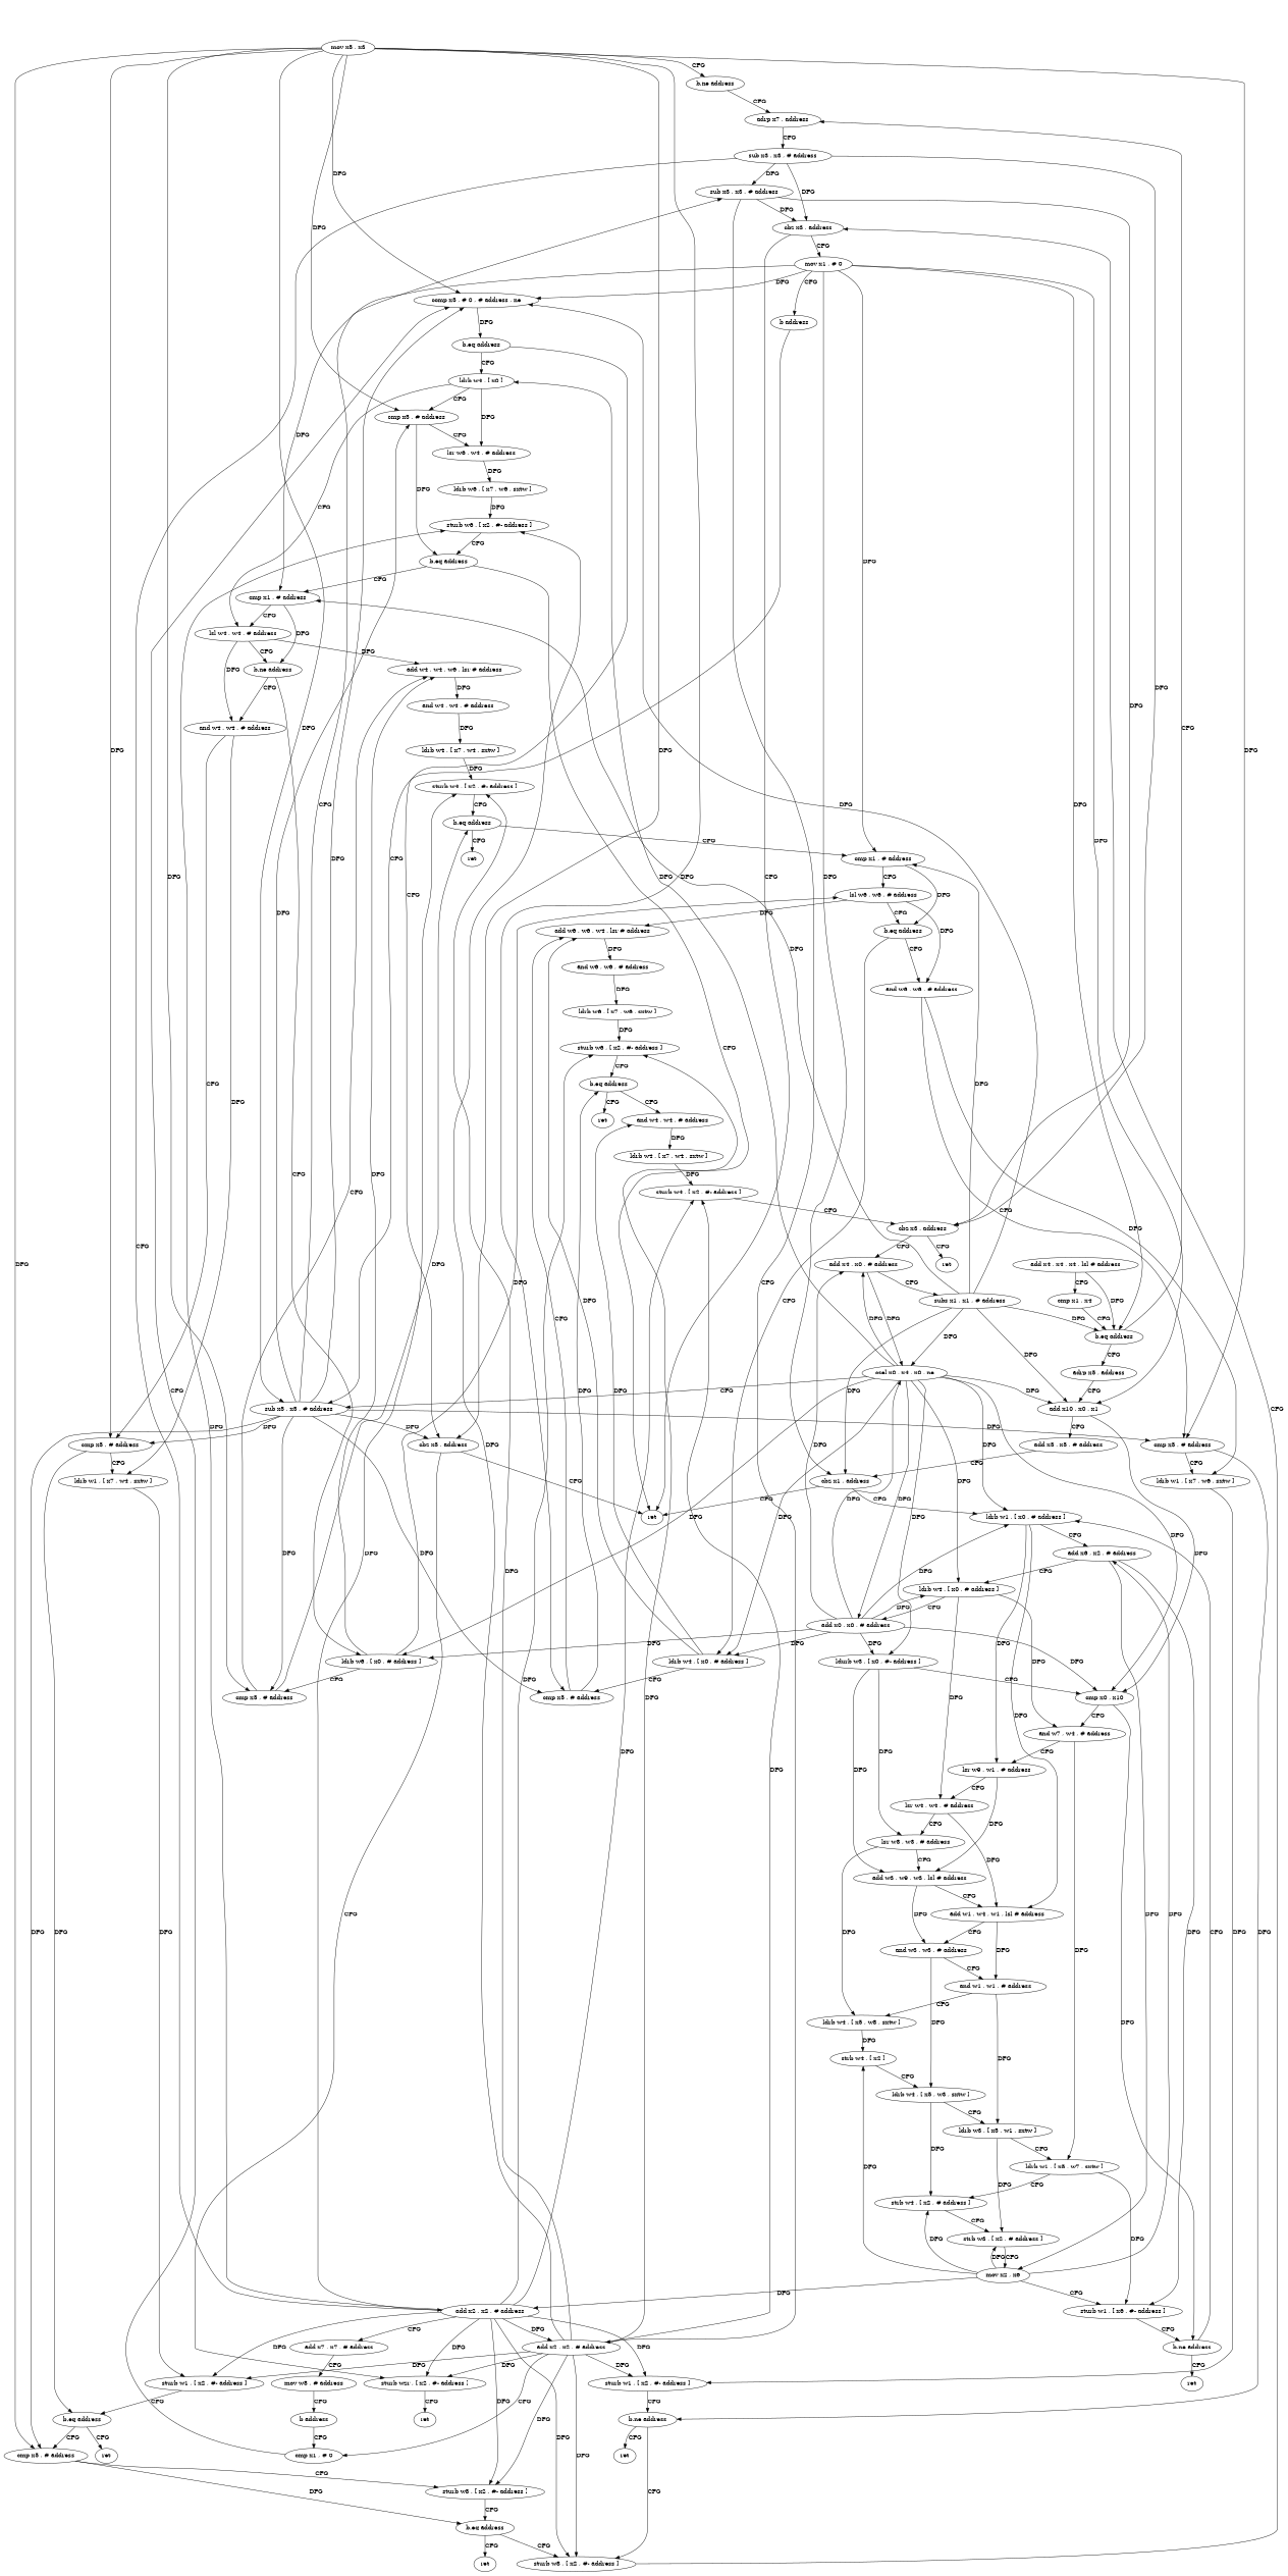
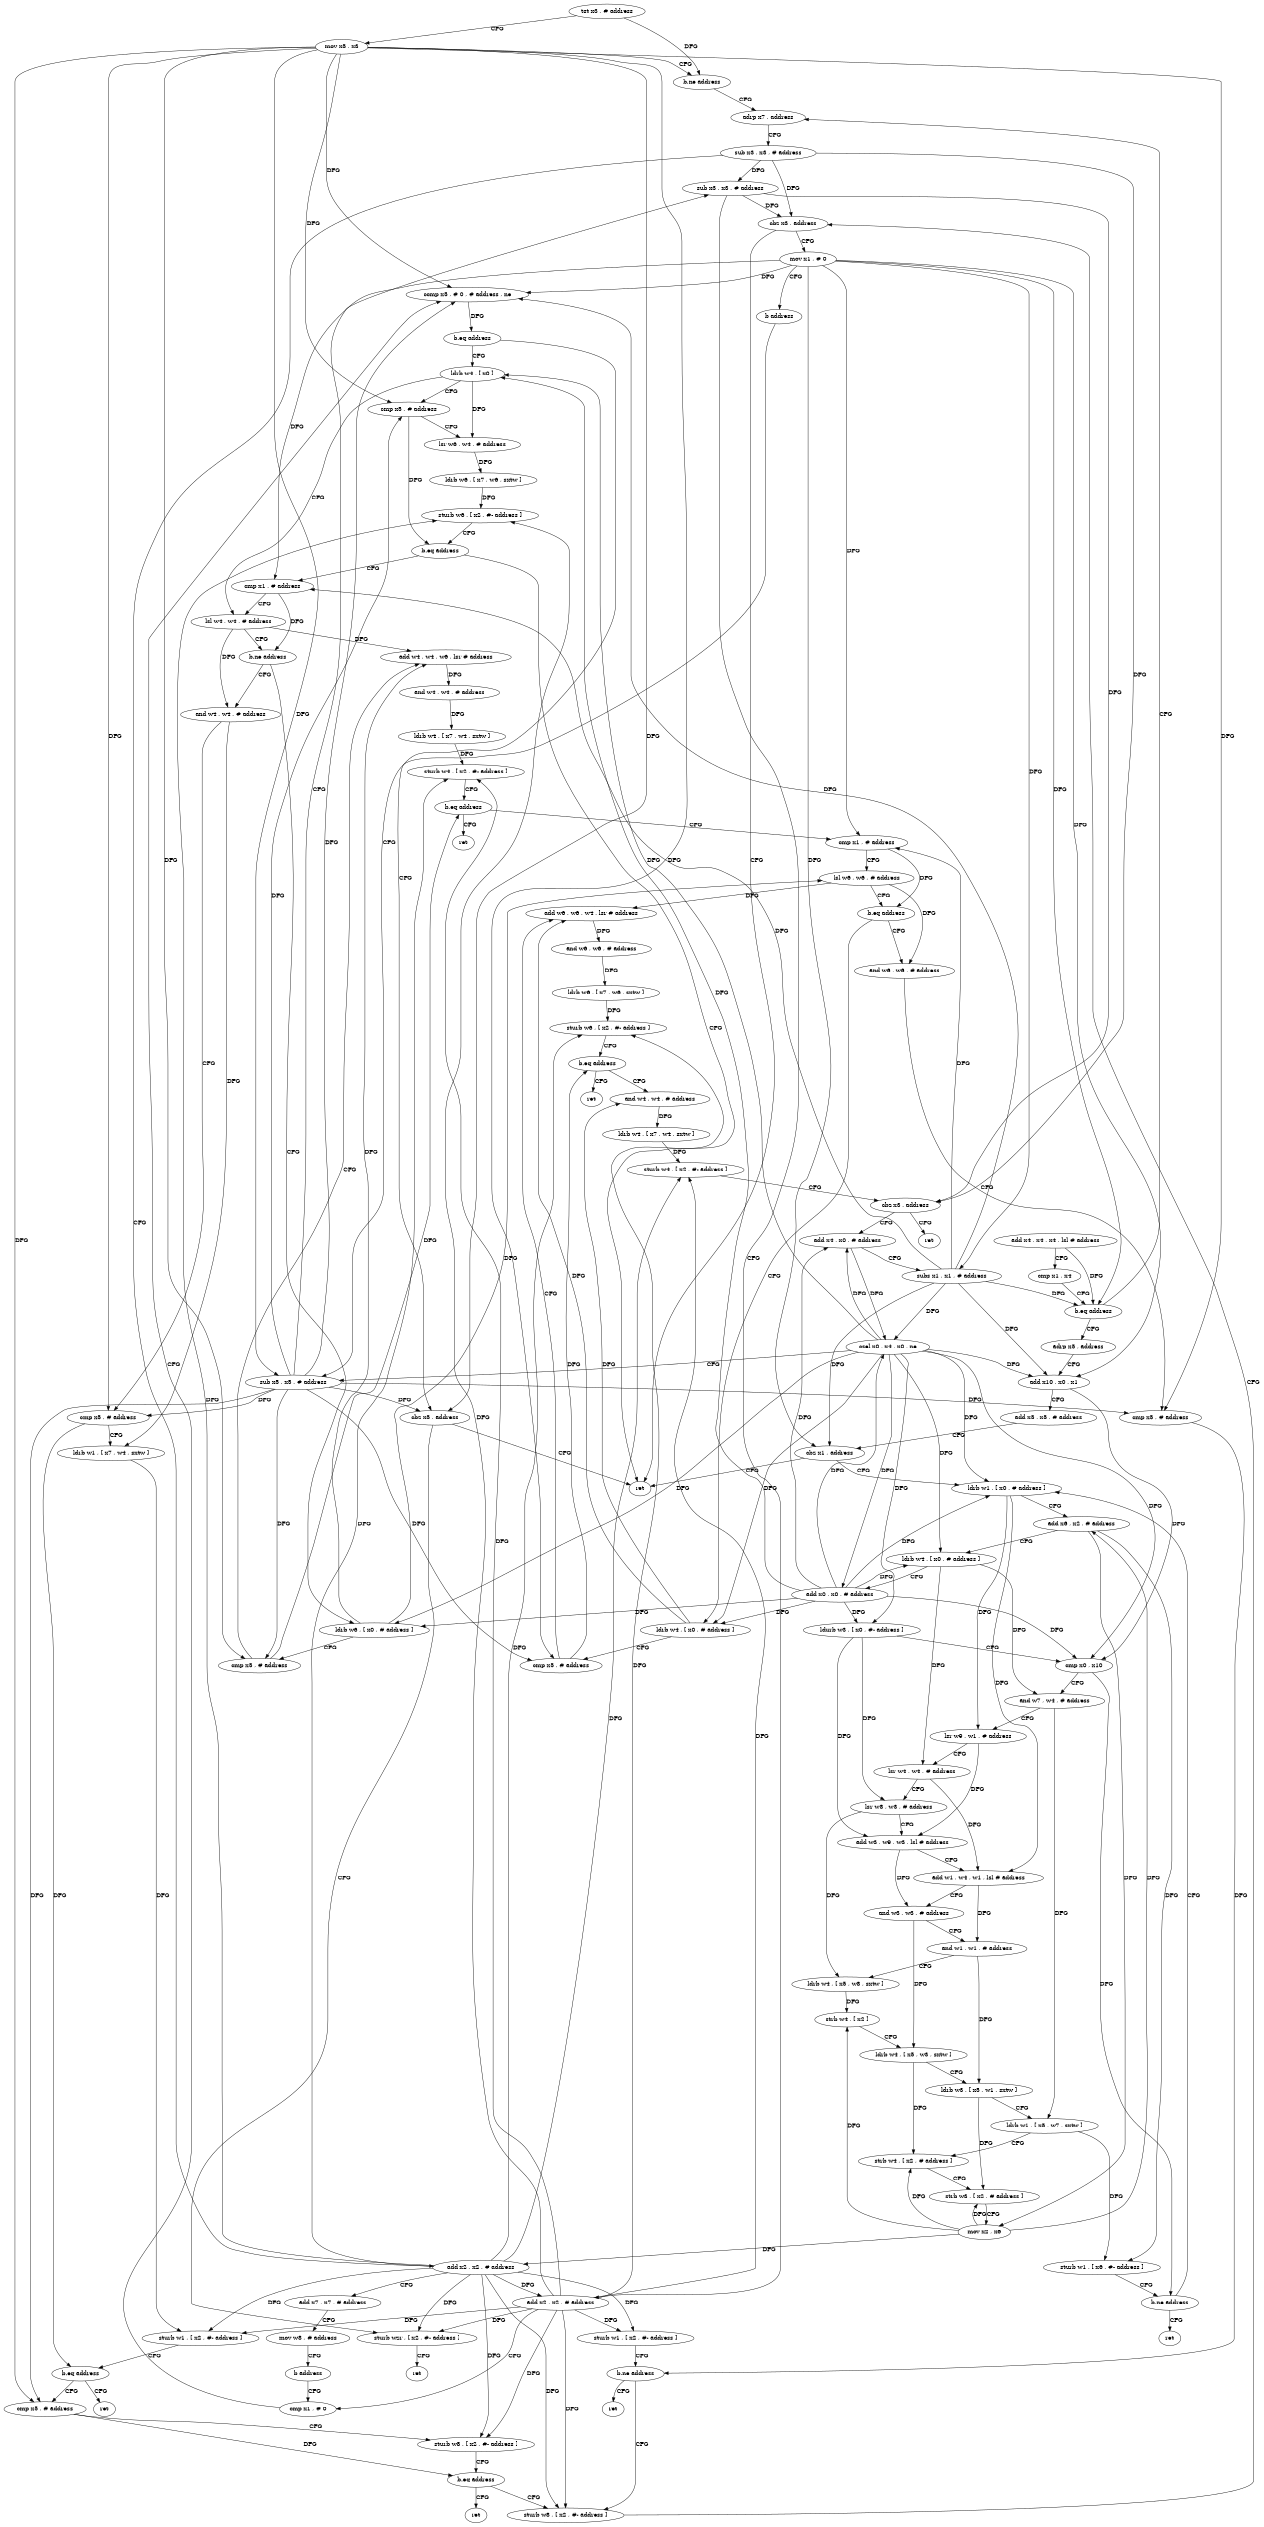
  digraph {
+   n1 [label="tst x3 , # address"]
    n2 [label="mov x5 , x3"]
    n3 [label="b.ne address"]
    n4 [label="ccmp x5 , # 0 , # address , ne"]
    n5 [label="cbz x5 , address"]
    n6 [label="cmp x5 , # address"]
    n7 [label="cmp x5 , # address"]
    n8 [label="cmp x5 , # address"]
    n9 [label="cmp x5 , # address"]
    n10 [label="cmp x5 , # address"]
    n11 [label="cmp x5 , # address"]
    n12 [label="sub x5 , x5 , # address"]
    n13 [label="adrp x7 , address"]
    n14 [label="b.eq address"]
    n15 [label="sturb wzr , [ x2 , #- address ]"]
    n16 [label=ret]
    n17 [label="lsr w6 , w4 , # address"]
    n18 [label="b.eq address"]
    n19 [label="add w4 , w4 , w6 , lsr # address"]
    n20 [label="b.eq address"]
    n21 [label="ldrb w1 , [ x7 , w4 , sxtw ]"]
    n22 [label="b.eq address"]
    n23 [label="sturb w8 , [ x2 , #- address ]"]
    n24 [label="b.eq address"]
-   n25 [label="ldrb w1 , [ x7 , w6 , sxtw ]"]
    n26 [label="b.ne address"]
    n27 [label="add w6 , w6 , w4 , lsr # address"]
    n28 [label="b.eq address"]
    n29 [label="sub x3 , x3 , # address"]
    n30 [label="sub x3 , x3 , # address"]
    n31 [label="add x2 , x2 , # address"]
    n32 [label="cbz x3 , address"]
    n33 [label="cbz x3 , address"]
    n34 [label="add x4 , x4 , x4 , lsl # address"]
    n35 [label="cmp x1 , x4"]
    n36 [label="b.eq address"]
    n37 [label="add x7 , x7 , # address"]
    n38 [label="sturb w6 , [ x2 , #- address ]"]
    n39 [label="sturb w4 , [ x2 , #- address ]"]
    n40 [label="sturb w1 , [ x2 , #- address ]"]
    n41 [label="sturb w8 , [ x2 , #- address ]"]
    n42 [label="sturb w1 , [ x2 , #- address ]"]
    n43 [label="sturb w6 , [ x2 , #- address ]"]
    n44 [label="sturb w4 , [ x2 , #- address ]"]
    n45 [label="add x2 , x2 , # address"]
    n46 [label="mov x1 , # 0"]
    n47 [label="add x4 , x0 , # address"]
    n48 [label=ret]
    n49 [label="mov w8 , # address"]
    n50 [label=ret]
    n51 [label="cmp x1 , # 0"]
    n52 [label="b address"]
    n53 [label="adrp x5 , address"]
    n54 [label="add x10 , x0 , x1"]
    n55 [label="add x5 , x5 , # address"]
    n56 [label="cmp x0 , x10"]
    n57 [label="ldrb w4 , [ x0 ]"]
    n58 [label="lsl w4 , w4 , # address"]
    n59 [label="ldrb w6 , [ x7 , w6 , sxtw ]"]
    n60 [label="b.ne address"]
    n61 [label="and w4 , w4 , # address"]
    n62 [label="cbz x1 , address"]
    n63 [label="and w7 , w4 , # address"]
    n64 [label="b.ne address"]
    n65 [label="ldrb w1 , [ x0 , # address ]"]
    n66 [label="add x6 , x2 , # address"]
    n67 [label="lsr w9 , w1 , # address"]
    n68 [label="add w1 , w4 , w1 , lsl # address"]
    n69 [label="ldrb w4 , [ x0 , # address ]"]
    n70 [label="mov x2 , x6"]
    n71 [label="sturb w1 , [ x6 , #- address ]"]
    n72 [label="lsr w4 , w4 , # address"]
    n73 [label="add w3 , w9 , w3 , lsl # address"]
    n74 [label="and w3 , w3 , # address"]
    n75 [label="and w1 , w1 , # address"]
    n76 [label="cmp x1 , # address"]
    n77 [label="ldrb w6 , [ x0 , # address ]"]
    n78 [label="add x0 , x0 , # address"]
    n79 [label="strb w4 , [ x2 ]"]
    n80 [label="strb w4 , [ x2 , # address ]"]
    n81 [label="strb w3 , [ x2 , # address ]"]
    n82 [label="ldurb w3 , [ x0 , #- address ]"]
    n83 [label="ldrb w4 , [ x0 , # address ]"]
    n84 [label="csel x0 , x4 , x0 , ne"]
    n85 [label="ldrb w1 , [ x5 , w7 , sxtw ]"]
    n86 [label="lsr w8 , w3 , # address"]
    n87 [label="lsl w6 , w6 , # address"]
    n88 [label="and w4 , w4 , # address"]
    n89 [label="subs x1 , x1 , # address"]
    n90 [label="ldrb w4 , [ x5 , w8 , sxtw ]"]
    n91 [label=ret]
    n92 [label="ldrb w4 , [ x5 , w3 , sxtw ]"]
    n93 [label="ldrb w3 , [ x5 , w1 , sxtw ]"]
    n94 [label="and w4 , w4 , # address"]
    n95 [label="b.eq address"]
    n96 [label="and w6 , w6 , # address"]
    n97 [label=ret]
    n98 [label="cmp x1 , # address"]
    n99 [label="ldrb w4 , [ x7 , w4 , sxtw ]"]
    n100 [label=ret]
    n101 [label=ret]
    n102 [label="and w6 , w6 , # address"]
    n103 [label="ldrb w4 , [ x7 , w4 , sxtw ]"]
    n104 [label=ret]
    n105 [label=ret]
    n106 [label="ldrb w6 , [ x7 , w6 , sxtw ]"]
    n107 [label="b address"]
+   n1 -> n2 [label=CFG]
+   n1 -> n3 [label=DFG]
    n2 -> n3 [label=CFG]
    n2 -> n4 [label=DFG]
    n2 -> n5 [label=DFG]
    n2 -> n6 [label=DFG]
    n2 -> n7 [label=DFG]
    n2 -> n8 [label=DFG]
    n2 -> n9 [label=DFG]
    n2 -> n10 [label=DFG]
    n2 -> n11 [label=DFG]
    n2 -> n12 [label=DFG]
    n3 -> n13 [label=CFG]
    n4 -> n14 [label=DFG]
    n5 -> n15 [label=CFG]
    n5 -> n16 [label=CFG]
    n6 -> n17 [label=CFG]
    n6 -> n18 [label=DFG]
    n7 -> n19 [label=CFG]
    n7 -> n20 [label=DFG]
    n8 -> n21 [label=CFG]
    n8 -> n22 [label=DFG]
    n9 -> n23 [label=CFG]
    n9 -> n24 [label=DFG]
-   n10 -> n25 [label=CFG]
    n10 -> n26 [label=DFG]
    n11 -> n27 [label=CFG]
    n11 -> n28 [label=DFG]
    n12 -> n4 [label=DFG]
    n12 -> n5 [label=DFG]
    n12 -> n6 [label=DFG]
    n12 -> n7 [label=DFG]
    n12 -> n8 [label=DFG]
    n12 -> n9 [label=DFG]
    n12 -> n10 [label=DFG]
    n12 -> n11 [label=DFG]
    n12 -> n29 [label=CFG]
    n13 -> n30 [label=CFG]
    n14 -> n5 [label=CFG]
    n14 -> n57 [label=CFG]
    n15 -> n50 [label=CFG]
    n17 -> n59 [label=DFG]
    n18 -> n16 [label=CFG]
    n18 -> n76 [label=CFG]
    n19 -> n94 [label=DFG]
    n20 -> n97 [label=CFG]
    n20 -> n98 [label=CFG]
    n21 -> n40 [label=DFG]
    n22 -> n9 [label=CFG]
    n22 -> n100 [label=CFG]
    n23 -> n24 [label=CFG]
    n24 -> n41 [label=CFG]
    n24 -> n101 [label=CFG]
-   n25 -> n42 [label=DFG]
    n26 -> n41 [label=CFG]
    n26 -> n104 [label=CFG]
    n27 -> n102 [label=DFG]
    n28 -> n88 [label=CFG]
    n28 -> n105 [label=CFG]
    n29 -> n32 [label=DFG]
    n29 -> n33 [label=DFG]
    n29 -> n45 [label=CFG]
    n30 -> n29 [label=DFG]
    n30 -> n31 [label=CFG]
    n30 -> n32 [label=DFG]
    n30 -> n33 [label=DFG]
    n31 -> n15 [label=DFG]
    n31 -> n23 [label=DFG]
    n31 -> n37 [label=CFG]
    n31 -> n38 [label=DFG]
    n31 -> n39 [label=DFG]
    n31 -> n40 [label=DFG]
    n31 -> n41 [label=DFG]
    n31 -> n42 [label=DFG]
    n31 -> n43 [label=DFG]
    n31 -> n44 [label=DFG]
    n31 -> n45 [label=DFG]
    n32 -> n16 [label=CFG]
    n32 -> n46 [label=CFG]
    n33 -> n47 [label=CFG]
    n33 -> n48 [label=CFG]
    n34 -> n35 [label=CFG]
    n34 -> n36 [label=DFG]
    n35 -> n36 [label=CFG]
    n36 -> n13 [label=CFG]
    n36 -> n53 [label=CFG]
    n37 -> n49 [label=CFG]
    n38 -> n18 [label=CFG]
    n39 -> n20 [label=CFG]
    n40 -> n22 [label=CFG]
    n41 -> n32 [label=CFG]
    n42 -> n26 [label=CFG]
    n43 -> n28 [label=CFG]
    n44 -> n33 [label=CFG]
    n45 -> n15 [label=DFG]
    n45 -> n23 [label=DFG]
    n45 -> n38 [label=DFG]
    n45 -> n39 [label=DFG]
    n45 -> n40 [label=DFG]
    n45 -> n41 [label=DFG]
    n45 -> n42 [label=DFG]
    n45 -> n43 [label=DFG]
    n45 -> n44 [label=DFG]
    n45 -> n51 [label=CFG]
    n46 -> n4 [label=DFG]
    n46 -> n36 [label=DFG]
    n46 -> n54 [label=DFG]
    n46 -> n62 [label=DFG]
    n46 -> n76 [label=DFG]
+   n46 -> n89 [label=DFG]
    n46 -> n98 [label=DFG]
    n46 -> n107 [label=CFG]
    n47 -> n84 [label=DFG]
    n47 -> n89 [label=CFG]
    n49 -> n52 [label=CFG]
    n51 -> n4 [label=CFG]
    n52 -> n51 [label=CFG]
    n53 -> n54 [label=CFG]
    n54 -> n55 [label=CFG]
    n54 -> n56 [label=DFG]
    n55 -> n62 [label=CFG]
    n56 -> n63 [label=CFG]
    n56 -> n64 [label=DFG]
    n57 -> n6 [label=CFG]
    n57 -> n17 [label=DFG]
    n57 -> n58 [label=CFG]
    n58 -> n19 [label=DFG]
    n58 -> n60 [label=CFG]
    n58 -> n61 [label=DFG]
    n59 -> n38 [label=DFG]
    n60 -> n61 [label=CFG]
    n60 -> n77 [label=CFG]
    n61 -> n8 [label=CFG]
    n61 -> n21 [label=DFG]
    n62 -> n16 [label=CFG]
    n62 -> n65 [label=CFG]
    n63 -> n67 [label=CFG]
    n63 -> n85 [label=DFG]
    n64 -> n65 [label=CFG]
    n64 -> n91 [label=CFG]
    n65 -> n66 [label=CFG]
    n65 -> n67 [label=DFG]
    n65 -> n68 [label=DFG]
    n66 -> n69 [label=CFG]
    n66 -> n70 [label=DFG]
    n66 -> n71 [label=DFG]
    n67 -> n72 [label=CFG]
    n67 -> n73 [label=DFG]
    n68 -> n74 [label=CFG]
    n68 -> n75 [label=DFG]
    n69 -> n63 [label=DFG]
    n69 -> n72 [label=DFG]
    n69 -> n78 [label=CFG]
    n70 -> n31 [label=DFG]
    n70 -> n66 [label=DFG]
-   n70 -> n71 [label=CFG]
    n70 -> n79 [label=DFG]
    n70 -> n80 [label=DFG]
    n70 -> n81 [label=DFG]
    n71 -> n64 [label=CFG]
    n72 -> n68 [label=DFG]
    n72 -> n86 [label=CFG]
    n73 -> n68 [label=CFG]
    n73 -> n74 [label=DFG]
    n74 -> n75 [label=CFG]
    n74 -> n92 [label=DFG]
    n75 -> n90 [label=CFG]
    n75 -> n93 [label=DFG]
    n76 -> n58 [label=CFG]
    n76 -> n60 [label=DFG]
    n77 -> n7 [label=CFG]
    n77 -> n19 [label=DFG]
    n77 -> n87 [label=DFG]
    n78 -> n47 [label=DFG]
    n78 -> n56 [label=DFG]
+   n78 -> n57 [label=DFG]
    n78 -> n65 [label=DFG]
    n78 -> n69 [label=DFG]
    n78 -> n77 [label=DFG]
    n78 -> n82 [label=DFG]
    n78 -> n83 [label=DFG]
    n78 -> n84 [label=DFG]
    n79 -> n92 [label=CFG]
    n80 -> n81 [label=CFG]
    n81 -> n70 [label=CFG]
    n82 -> n56 [label=CFG]
    n82 -> n73 [label=DFG]
    n82 -> n86 [label=DFG]
    n83 -> n11 [label=CFG]
    n83 -> n27 [label=DFG]
    n83 -> n88 [label=DFG]
    n84 -> n12 [label=CFG]
    n84 -> n47 [label=DFG]
    n84 -> n54 [label=DFG]
    n84 -> n56 [label=DFG]
    n84 -> n57 [label=DFG]
    n84 -> n65 [label=DFG]
    n84 -> n69 [label=DFG]
    n84 -> n77 [label=DFG]
    n84 -> n78 [label=DFG]
    n84 -> n82 [label=DFG]
    n84 -> n83 [label=DFG]
    n85 -> n71 [label=DFG]
    n85 -> n80 [label=CFG]
    n86 -> n73 [label=CFG]
    n86 -> n90 [label=DFG]
    n87 -> n27 [label=DFG]
    n87 -> n95 [label=CFG]
    n87 -> n96 [label=DFG]
    n88 -> n103 [label=DFG]
    n89 -> n4 [label=DFG]
    n89 -> n36 [label=DFG]
    n89 -> n54 [label=DFG]
    n89 -> n62 [label=DFG]
    n89 -> n76 [label=DFG]
    n89 -> n84 [label=DFG]
    n89 -> n98 [label=DFG]
    n90 -> n79 [label=DFG]
    n92 -> n80 [label=DFG]
    n92 -> n93 [label=CFG]
    n93 -> n81 [label=DFG]
    n93 -> n85 [label=CFG]
    n94 -> n99 [label=DFG]
    n95 -> n83 [label=CFG]
    n95 -> n96 [label=CFG]
    n96 -> n10 [label=CFG]
-   n96 -> n25 [label=DFG]
    n98 -> n87 [label=CFG]
    n98 -> n95 [label=DFG]
    n99 -> n39 [label=DFG]
    n102 -> n106 [label=DFG]
    n103 -> n44 [label=DFG]
    n106 -> n43 [label=DFG]
    n107 -> n12 [label=CFG]
  }
